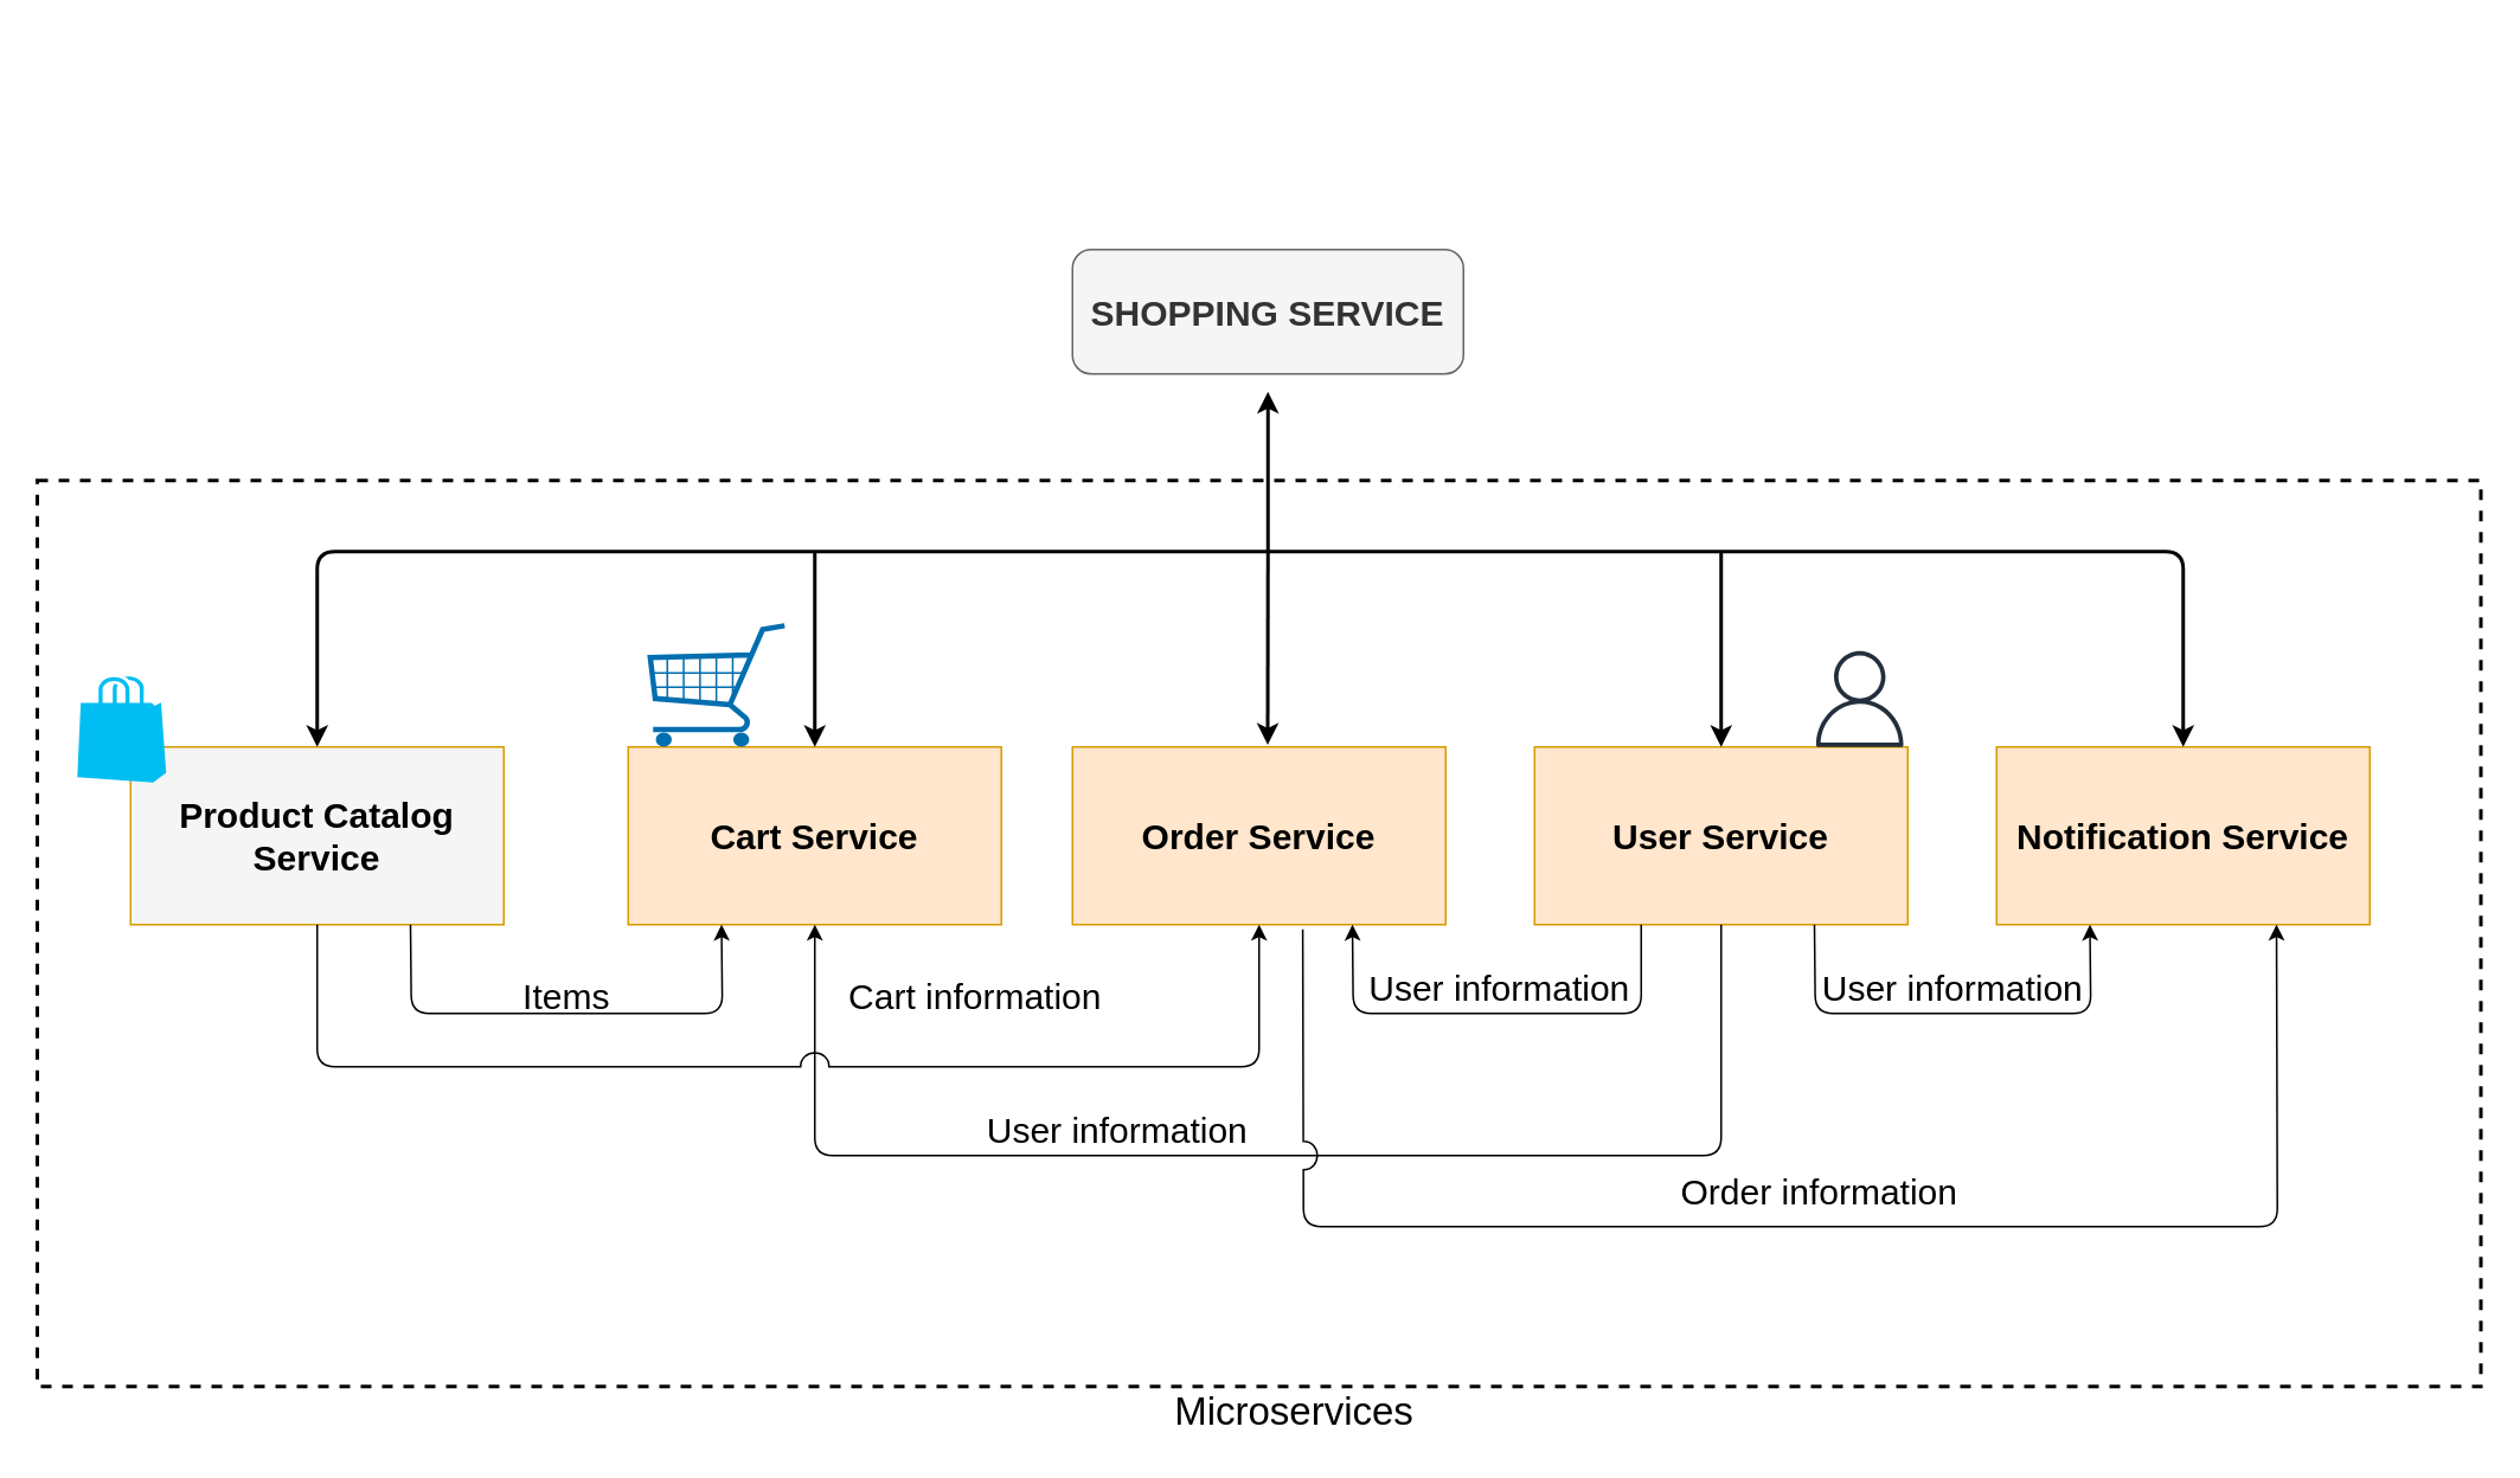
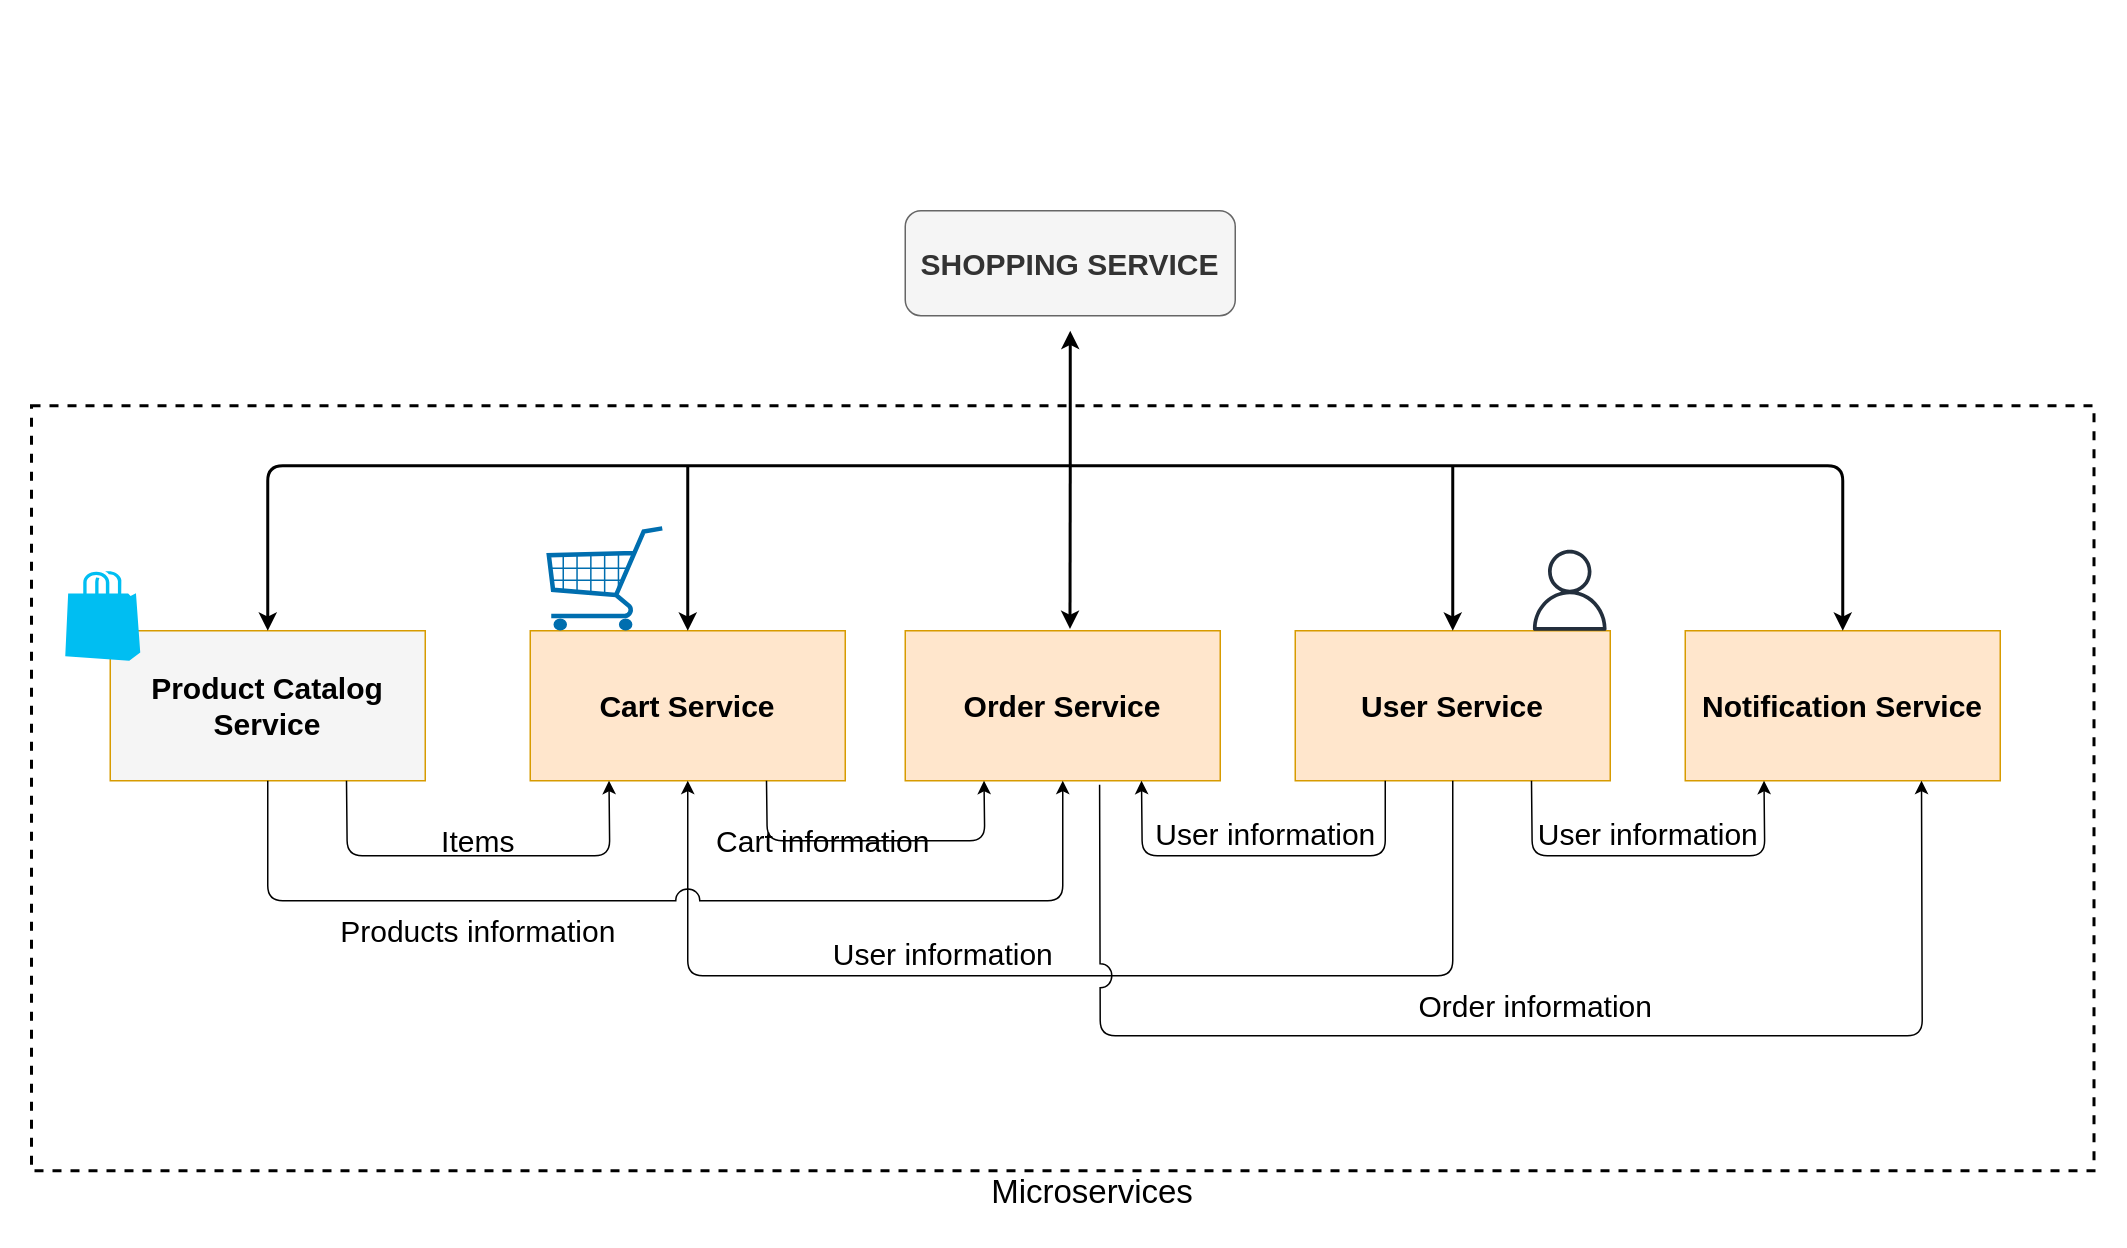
  <mxCell id="0" />
  <mxCell id="1" parent="0" />
  <mxCell id="2" value="" style="shape=image;html=1;verticalAlign=top;verticalLabelPosition=bottom;labelBackgroundColor=#ffffff;imageAspect=0;aspect=fixed;image=https://cdn1.iconfinder.com/data/icons/unicons-line-vol-6/24/store-alt-128.png;strokeWidth=1;" vertex="1" parent="1"><mxGeometry x="653" y="20" width="138" height="138" as="geometry" /></mxCell>
  <mxCell id="3" value="" style="rounded=0;whiteSpace=wrap;html=1;dashed=1;gradientColor=none;fillColor=none;strokeWidth=2;" parent="1" vertex="1"><mxGeometry x="20.5" y="270" width="1375" height="510" as="geometry" /></mxCell>
  <mxCell id="4" value="&lt;font size=&quot;1&quot; style=&quot;&quot;&gt;&lt;b style=&quot;font-size: 20px;&quot;&gt;SHOPPING SERVICE&lt;/b&gt;&lt;/font&gt;" style="rounded=1;whiteSpace=wrap;html=1;fillColor=#f5f5f5;strokeColor=#666666;fontColor=#333333;" parent="1" vertex="1"><mxGeometry x="603" y="140" width="220" height="70" as="geometry" /></mxCell>
  <mxCell id="5" value="&lt;font style=&quot;font-size: 20px;&quot;&gt;&lt;b&gt;Product Catalog Service&lt;/b&gt;&lt;/font&gt;" style="rounded=0;whiteSpace=wrap;html=1;fillColor=#f5f5f5;strokeColor=#d79b00;" parent="1" vertex="1"><mxGeometry x="73" y="420" width="210" height="100" as="geometry" /></mxCell>
  <mxCell id="6" value="&lt;font style=&quot;font-size: 20px;&quot;&gt;&lt;b&gt;Order Service&lt;/b&gt;&lt;/font&gt;" style="rounded=0;whiteSpace=wrap;html=1;fillColor=#ffe6cc;strokeColor=#d79b00;" parent="1" vertex="1"><mxGeometry x="603" y="420" width="210" height="100" as="geometry" /></mxCell>
  <mxCell id="7" value="&lt;font style=&quot;font-size: 20px;&quot;&gt;&lt;b&gt;Cart Service&lt;/b&gt;&lt;/font&gt;" style="rounded=0;whiteSpace=wrap;html=1;fillColor=#ffe6cc;strokeColor=#d79b00;" parent="1" vertex="1"><mxGeometry x="353" y="420" width="210" height="100" as="geometry" /></mxCell>
  <mxCell id="8" value="&lt;font style=&quot;font-size: 20px;&quot;&gt;&lt;b&gt;User Service&lt;/b&gt;&lt;/font&gt;" style="rounded=0;whiteSpace=wrap;html=1;fillColor=#ffe6cc;strokeColor=#d79b00;" parent="1" vertex="1"><mxGeometry x="863" y="420" width="210" height="100" as="geometry" /></mxCell>
  <mxCell id="9" value="&lt;font style=&quot;font-size: 20px;&quot;&gt;&lt;b&gt;Notification Service&lt;/b&gt;&lt;/font&gt;" style="rounded=0;whiteSpace=wrap;html=1;fillColor=#ffe6cc;strokeColor=#d79b00;" parent="1" vertex="1"><mxGeometry x="1123" y="420" width="210" height="100" as="geometry" /></mxCell>
  <mxCell id="10" value="" style="endArrow=none;startArrow=classic;html=1;rounded=1;exitX=0.5;exitY=0;exitDx=0;exitDy=0;strokeWidth=2;endFill=0;" parent="1" source="5" edge="1"><mxGeometry width="50" height="50" relative="1" as="geometry"><mxPoint x="563" y="380" as="sourcePoint" /><mxPoint x="713" y="310" as="targetPoint" /><Array as="points"><mxPoint x="178" y="310" /><mxPoint x="713" y="310" /></Array></mxGeometry></mxCell>
  <mxCell id="11" value="" style="endArrow=classic;html=1;rounded=1;entryX=0.5;entryY=0;entryDx=0;entryDy=0;strokeWidth=2;" parent="1" target="7" edge="1"><mxGeometry width="50" height="50" relative="1" as="geometry"><mxPoint x="458" y="310" as="sourcePoint" /><mxPoint x="613" y="330" as="targetPoint" /></mxGeometry></mxCell>
  <mxCell id="12" value="" style="endArrow=classic;html=1;rounded=1;entryX=0.523;entryY=-0.012;entryDx=0;entryDy=0;entryPerimeter=0;strokeWidth=2;" parent="1" target="6" edge="1"><mxGeometry width="50" height="50" relative="1" as="geometry"><mxPoint x="713" y="310" as="sourcePoint" /><mxPoint x="853" y="340" as="targetPoint" /></mxGeometry></mxCell>
  <mxCell id="13" value="" style="endArrow=classic;html=1;rounded=1;entryX=0.5;entryY=0;entryDx=0;entryDy=0;strokeWidth=2;" parent="1" target="9" edge="1"><mxGeometry width="50" height="50" relative="1" as="geometry"><mxPoint x="713" y="310" as="sourcePoint" /><mxPoint x="813" y="290" as="targetPoint" /><Array as="points"><mxPoint x="1228" y="310" /></Array></mxGeometry></mxCell>
  <mxCell id="14" value="" style="endArrow=classic;html=1;rounded=1;entryX=0.5;entryY=0;entryDx=0;entryDy=0;strokeWidth=2;" parent="1" target="8" edge="1"><mxGeometry width="50" height="50" relative="1" as="geometry"><mxPoint x="968" y="310" as="sourcePoint" /><mxPoint x="813" y="290" as="targetPoint" /></mxGeometry></mxCell>
  <mxCell id="15" value="" style="endArrow=classic;html=1;rounded=0;strokeWidth=2;" parent="1" edge="1"><mxGeometry width="50" height="50" relative="1" as="geometry"><mxPoint x="713" y="310" as="sourcePoint" /><mxPoint x="713" y="220" as="targetPoint" /></mxGeometry></mxCell>
  <mxCell id="16" value="" style="endArrow=classic;html=1;exitX=0.75;exitY=1;exitDx=0;exitDy=0;entryX=0.25;entryY=1;entryDx=0;entryDy=0;rounded=1;" parent="1" source="5" target="7" edge="1"><mxGeometry width="50" height="50" relative="1" as="geometry"><mxPoint x="423" y="450" as="sourcePoint" /><mxPoint x="473" y="400" as="targetPoint" /><Array as="points"><mxPoint x="231" y="570" /><mxPoint x="406" y="570" /></Array></mxGeometry></mxCell>
  <mxCell id="17" value="&lt;font style=&quot;font-size: 20px;&quot;&gt;Items&lt;/font&gt;" style="text;html=1;align=center;verticalAlign=middle;resizable=0;points=[];autosize=1;strokeColor=none;fillColor=none;" parent="1" vertex="1"><mxGeometry x="283" y="540" width="70" height="40" as="geometry" /></mxCell>
  <mxCell id="18" value="" style="endArrow=classic;html=1;rounded=1;entryX=0.5;entryY=1;entryDx=0;entryDy=0;exitX=0.5;exitY=1;exitDx=0;exitDy=0;" parent="1" source="8" target="7" edge="1"><mxGeometry width="50" height="50" relative="1" as="geometry"><mxPoint x="613" y="450" as="sourcePoint" /><mxPoint x="663" y="400" as="targetPoint" /><Array as="points"><mxPoint x="968" y="650" /><mxPoint x="703" y="650" /><mxPoint x="458" y="650" /></Array></mxGeometry></mxCell>
  <mxCell id="19" value="&lt;font style=&quot;font-size: 20px;&quot;&gt;User information&lt;/font&gt;" style="text;html=1;align=center;verticalAlign=middle;resizable=0;points=[];autosize=1;strokeColor=none;fillColor=none;" parent="1" vertex="1"><mxGeometry x="543" y="615" width="170" height="40" as="geometry" /></mxCell>
+ <mxCell id="20" value="" style="endArrow=classic;html=1;rounded=1;exitX=0.75;exitY=1;exitDx=0;exitDy=0;entryX=0.25;entryY=1;entryDx=0;entryDy=0;" parent="1" source="7" target="6" edge="1"><mxGeometry width="50" height="50" relative="1" as="geometry"><mxPoint x="613" y="560" as="sourcePoint" /><mxPoint x="663" y="510" as="targetPoint" /><Array as="points"><mxPoint x="511" y="560" /><mxPoint x="656" y="560" /></Array></mxGeometry></mxCell>
  <mxCell id="21" value="" style="endArrow=classic;html=1;rounded=1;exitX=0.5;exitY=1;exitDx=0;exitDy=0;entryX=0.5;entryY=1;entryDx=0;entryDy=0;jumpStyle=arc;jumpSize=16;" parent="1" source="5" target="6" edge="1"><mxGeometry width="50" height="50" relative="1" as="geometry"><mxPoint x="613" y="560" as="sourcePoint" /><mxPoint x="663" y="510" as="targetPoint" /><Array as="points"><mxPoint x="178" y="600" /><mxPoint x="443" y="600" /><mxPoint x="708" y="600" /></Array></mxGeometry></mxCell>
  <mxCell id="22" value="" style="endArrow=classic;html=1;rounded=1;entryX=0.75;entryY=1;entryDx=0;entryDy=0;" parent="1" target="6" edge="1"><mxGeometry width="50" height="50" relative="1" as="geometry"><mxPoint x="923" y="520" as="sourcePoint" /><mxPoint x="663" y="510" as="targetPoint" /><Array as="points"><mxPoint x="923" y="570" /><mxPoint x="761" y="570" /></Array></mxGeometry></mxCell>
  <mxCell id="23" value="&lt;font style=&quot;font-size: 20px;&quot;&gt;User information&lt;/font&gt;" style="text;html=1;align=center;verticalAlign=middle;resizable=0;points=[];autosize=1;strokeColor=none;fillColor=none;" parent="1" vertex="1"><mxGeometry x="758" y="535" width="170" height="40" as="geometry" /></mxCell>
  <mxCell id="24" value="&lt;font style=&quot;font-size: 20px;&quot;&gt;Cart information&lt;/font&gt;" style="text;html=1;align=center;verticalAlign=middle;resizable=0;points=[];autosize=1;strokeColor=none;fillColor=none;" parent="1" vertex="1"><mxGeometry x="463" y="540" width="170" height="40" as="geometry" /></mxCell>
  <mxCell id="25" value="" style="endArrow=classic;html=1;rounded=1;entryX=0.25;entryY=1;entryDx=0;entryDy=0;exitX=0.75;exitY=1;exitDx=0;exitDy=0;" parent="1" source="8" target="9" edge="1"><mxGeometry width="50" height="50" relative="1" as="geometry"><mxPoint x="613" y="560" as="sourcePoint" /><mxPoint x="663" y="510" as="targetPoint" /><Array as="points"><mxPoint x="1021" y="570" /><mxPoint x="1176" y="570" /></Array></mxGeometry></mxCell>
  <mxCell id="26" value="&lt;font style=&quot;font-size: 20px;&quot;&gt;User information&lt;/font&gt;" style="text;html=1;align=center;verticalAlign=middle;resizable=0;points=[];autosize=1;strokeColor=none;fillColor=none;" parent="1" vertex="1"><mxGeometry x="1013" y="535" width="170" height="40" as="geometry" /></mxCell>
  <mxCell id="27" value="" style="endArrow=classic;html=1;entryX=0.75;entryY=1;entryDx=0;entryDy=0;exitX=0.617;exitY=1.026;exitDx=0;exitDy=0;exitPerimeter=0;rounded=1;jumpStyle=arc;jumpSize=16;" parent="1" source="6" target="9" edge="1"><mxGeometry width="50" height="50" relative="1" as="geometry"><mxPoint x="613" y="560" as="sourcePoint" /><mxPoint x="663" y="510" as="targetPoint" /><Array as="points"><mxPoint x="733" y="690" /><mxPoint x="1281" y="690" /></Array></mxGeometry></mxCell>
  <mxCell id="28" value="&lt;font style=&quot;font-size: 20px;&quot;&gt;Order information&lt;/font&gt;" style="text;html=1;align=center;verticalAlign=middle;resizable=0;points=[];autosize=1;strokeColor=none;fillColor=none;" parent="1" vertex="1"><mxGeometry x="933" y="650" width="180" height="40" as="geometry" /></mxCell>
+ <mxCell id="29" value="&lt;font style=&quot;font-size: 20px;&quot;&gt;Products information&lt;/font&gt;" style="text;html=1;align=center;verticalAlign=middle;resizable=0;points=[];autosize=1;strokeColor=none;fillColor=none;" parent="1" vertex="1"><mxGeometry x="213" y="600" width="210" height="40" as="geometry" /></mxCell>
  <mxCell id="30" value="&lt;font size=&quot;1&quot; style=&quot;&quot;&gt;&lt;span style=&quot;font-weight: normal; font-size: 22px;&quot;&gt;Microservices&lt;/span&gt;&lt;/font&gt;" style="text;html=1;strokeColor=none;fillColor=none;align=center;verticalAlign=middle;whiteSpace=wrap;rounded=0;fontStyle=1" parent="1" vertex="1"><mxGeometry x="653" y="780" width="150" height="30" as="geometry" /></mxCell>
  <mxCell id="31" value="" style="verticalLabelPosition=bottom;shadow=0;dashed=0;align=center;html=1;verticalAlign=top;strokeWidth=1;shape=mxgraph.mockup.misc.shoppingCart;strokeColor=#006EAF;fillColor=#1ba1e2;fontColor=#ffffff;" vertex="1" parent="1"><mxGeometry x="363" y="350" width="80" height="70" as="geometry" /></mxCell>
  <mxCell id="32" value="" style="verticalLabelPosition=bottom;html=1;verticalAlign=top;align=center;strokeColor=none;fillColor=#00BEF2;shape=mxgraph.azure.azure_marketplace;" vertex="1" parent="1"><mxGeometry x="43" y="380" width="50" height="60" as="geometry" /></mxCell>
  <mxCell id="33" value="" style="shape=image;html=1;verticalAlign=top;verticalLabelPosition=bottom;labelBackgroundColor=#ffffff;imageAspect=0;aspect=fixed;image=https://cdn3.iconfinder.com/data/icons/wanpix-black-friday/64/Artboard_10-128.png;rotation=-15;imageBackground=none;" vertex="1" parent="1"><mxGeometry x="563" y="340" width="128" height="128" as="geometry" /></mxCell>
  <mxCell id="34" value="" style="sketch=0;outlineConnect=0;fontColor=#232F3E;gradientColor=none;fillColor=#232F3D;strokeColor=none;dashed=0;verticalLabelPosition=bottom;verticalAlign=top;align=center;html=1;fontSize=12;fontStyle=0;aspect=fixed;pointerEvents=1;shape=mxgraph.aws4.user;" vertex="1" parent="1"><mxGeometry x="1019" y="366" width="54" height="54" as="geometry" /></mxCell>
  <mxCell id="35" value="" style="shape=image;html=1;verticalAlign=top;verticalLabelPosition=bottom;labelBackgroundColor=#ffffff;imageAspect=0;aspect=fixed;image=https://cdn4.iconfinder.com/data/icons/48-bubbles/48/43.Bell-128.png;strokeWidth=0;rotation=20;" vertex="1" parent="1"><mxGeometry x="1273" y="360" width="60" height="60" as="geometry" /></mxCell>
